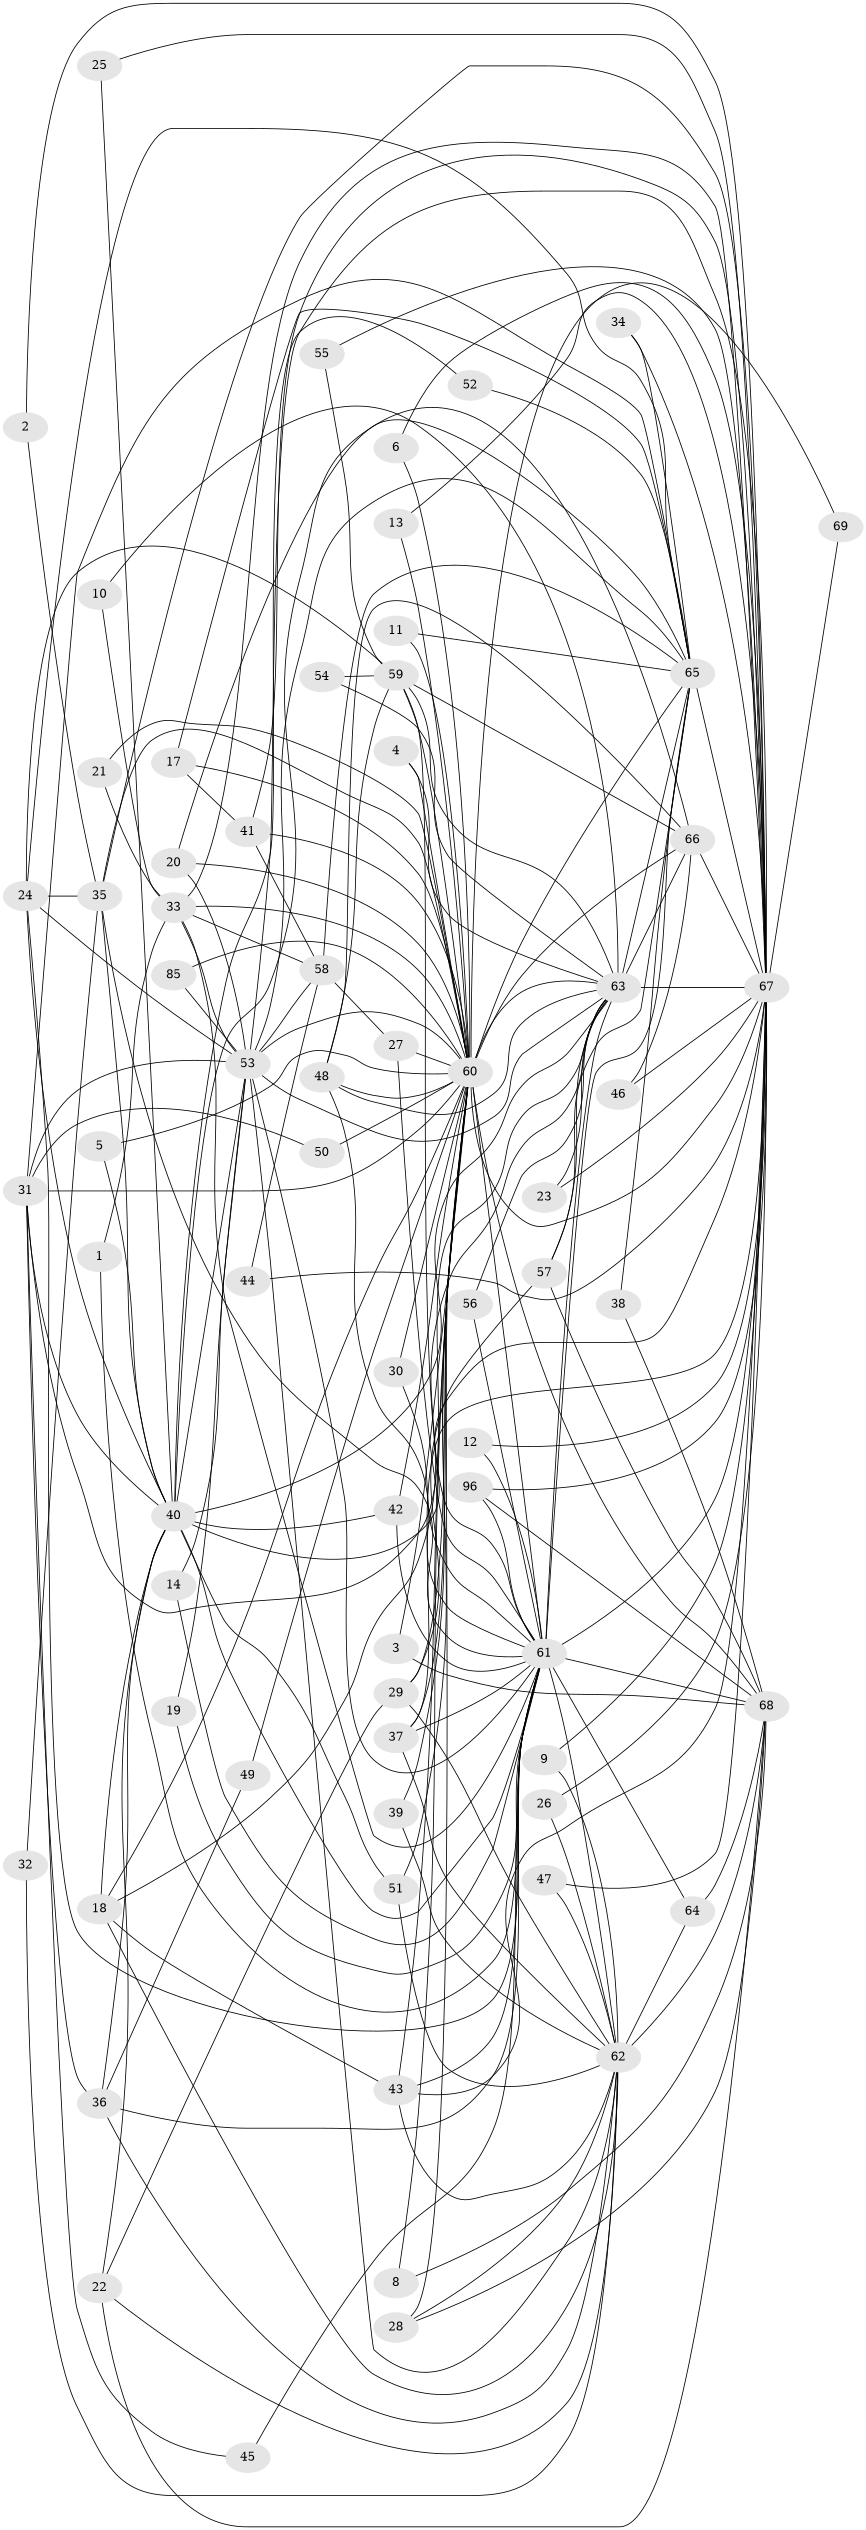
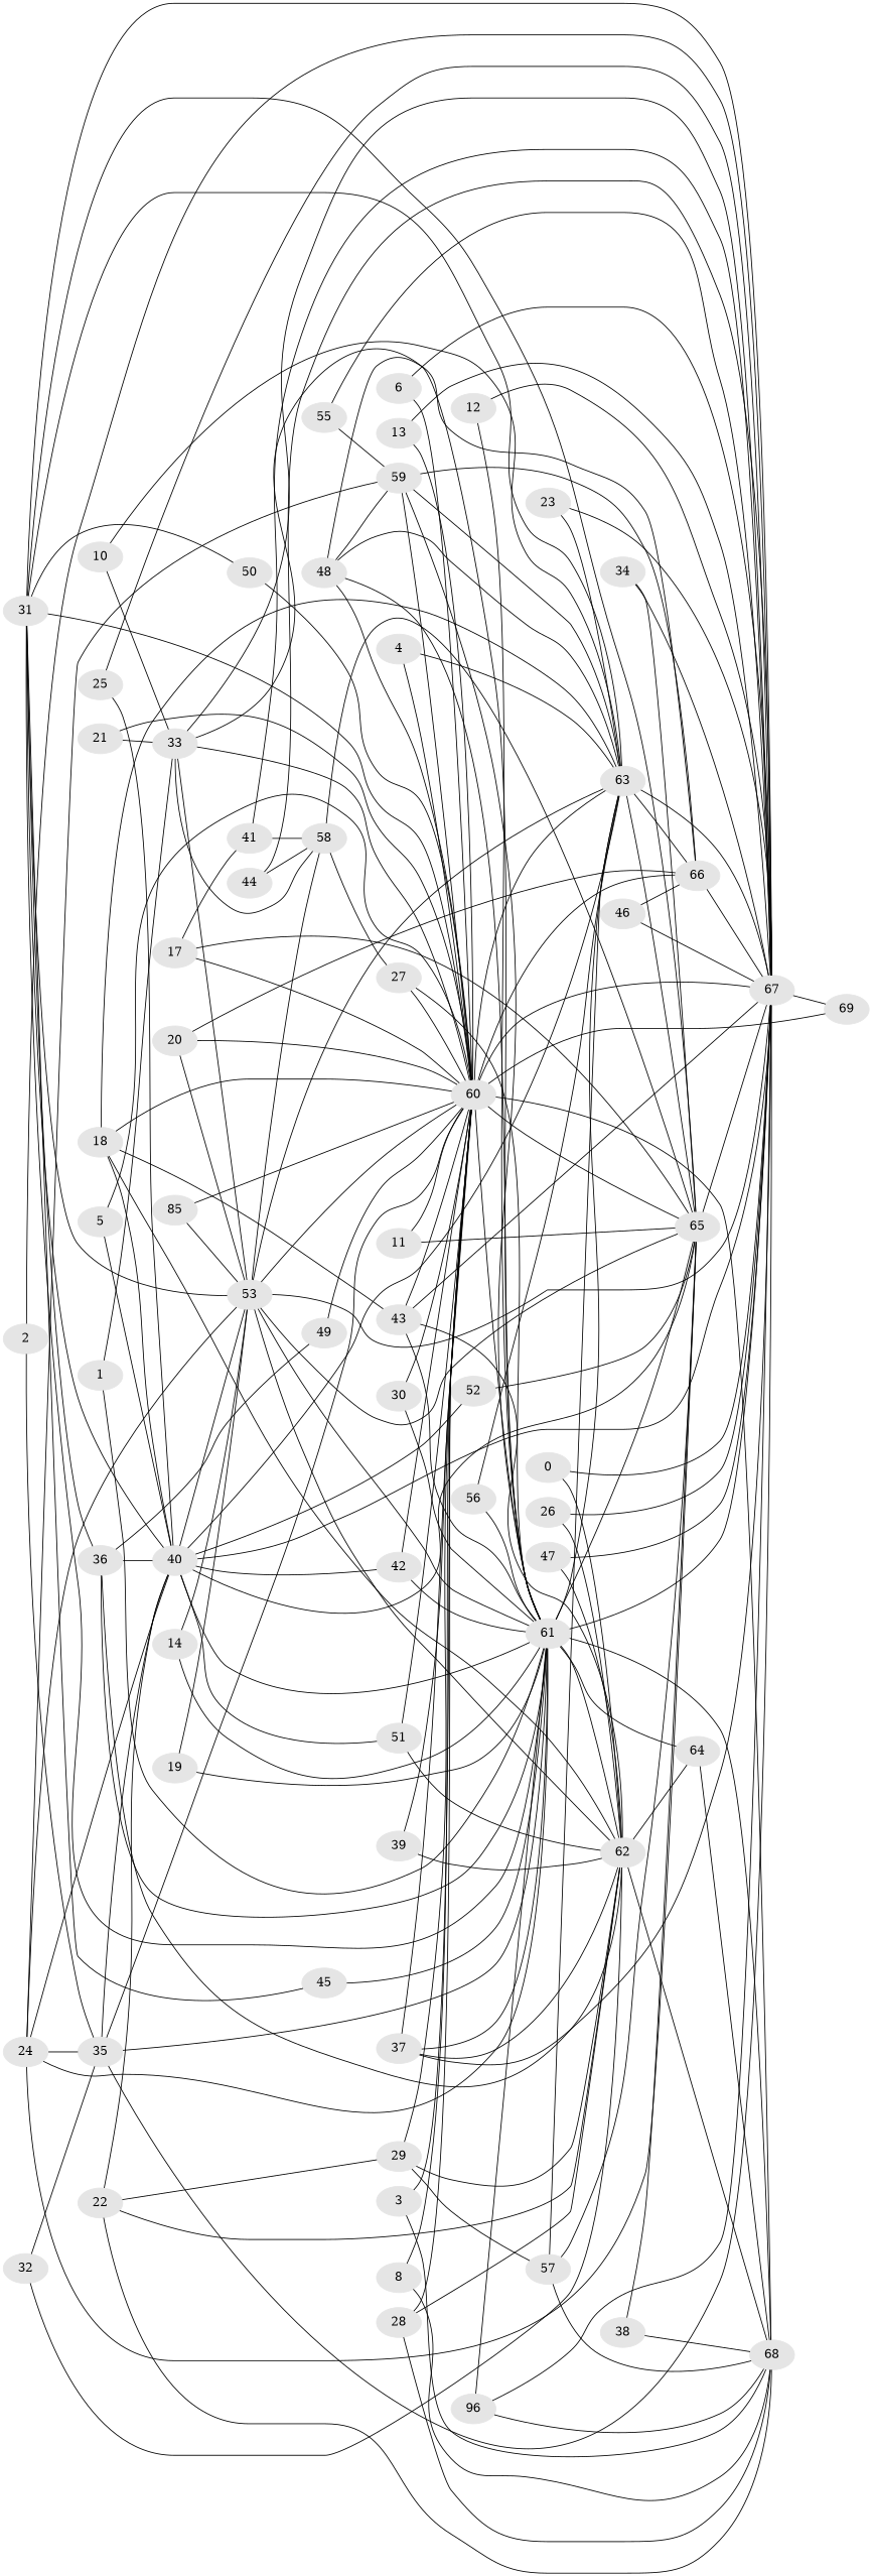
  graph {
    rankdir=LR
    node [color=gray90 style=filled]
    edge [weight=1.0]
    1
    33
    61
    67
    60
    53
    58
    68
    63
    62
    65
    64
    2
    35
    40
    69
    3
    66
    4
    5
    42
    51
    52
    6
    29
    57
    8
-   9
+   9 [label=0]
    10
    11
    12
    13
    14
    n34 [label=85]
    n35 [label=96]
    17
    41
    18
    43
    19
    20
    21
    22
    23
    24
    59
    25
    26
    27
    28
    30
    31
    36
    45
    50
    49
    32
    34
    37
    38
    39
    44
    46
    47
    48
-   54
    55
    56
    1 -- 33
    1 -- 61
    33 -- 61
    33 -- 67 [weight=2.0]
    33 -- 60
    33 -- 53
    33 -- 58
    61 -- 67 [weight=2.0]
    61 -- 68 [weight=2.0]
    61 -- 63 [weight=3.0]
    61 -- 62
    61 -- 65 [weight=2.0]
    61 -- 64 [weight=2.0]
    67 -- 69
    60 -- 61 [weight=2.0]
    60 -- 67 [weight=4.0]
    60 -- 68
    60 -- 63 [weight=3.0]
    60 -- 65 [weight=2.0]
    60 -- 69
    60 -- 66 [weight=2.0]
    53 -- 61
    53 -- 67 [weight=3.0]
    53 -- 60 [weight=3.0]
    53 -- 58
    53 -- 63
    53 -- 62
    53 -- 65
    58 -- 65
    58 -- 27
    63 -- 67 [weight=2.0]
    63 -- 65
    63 -- 66
    62 -- 68
    62 -- 64
    65 -- 67 [weight=2.0]
    64 -- 68
    2 -- 67
    2 -- 35
    35 -- 61
    35 -- 67
    35 -- 60
    35 -- 40
    40 -- 61
    40 -- 67 [weight=2.0]
    40 -- 53
    40 -- 63
    40 -- 65
    40 -- 42
    40 -- 51
    40 -- 52
    3 -- 60
    3 -- 68
    66 -- 67 [weight=2.0]
    4 -- 60
    4 -- 63
    5 -- 60
    5 -- 40
    42 -- 61
    42 -- 60
    51 -- 60 [weight=3.0]
    51 -- 62
    52 -- 65
    6 -- 67
    6 -- 60
    29 -- 60
    29 -- 62
    29 -- 57
    57 -- 68
    57 -- 63
    57 -- 65
    8 -- 60
    8 -- 68
    9 -- 67
    9 -- 62
    10 -- 33
    10 -- 63
    11 -- 60
    11 -- 65
    12 -- 61
    12 -- 67
    13 -- 67
    13 -- 60
    14 -- 61
    14 -- 53
    n34 -- 60
    n34 -- 53
    n35 -- 61
    n35 -- 67 [weight=2.0]
    n35 -- 68
    17 -- 60
    17 -- 65
    17 -- 41
    41 -- 67
-   41 -- 60
    41 -- 58
    18 -- 60
    18 -- 63
    18 -- 62
    18 -- 40
    18 -- 43
    43 -- 61
    43 -- 67
    43 -- 60
    43 -- 62
    19 -- 61
    19 -- 53
    20 -- 60
    20 -- 53
    20 -- 66
    21 -- 33
    21 -- 60
    22 -- 68
    22 -- 62
    22 -- 40
    22 -- 29
    23 -- 67
    23 -- 63
    24 -- 61
    24 -- 53
    24 -- 65 [weight=2.0]
    24 -- 35
    24 -- 40
    24 -- 59
    59 -- 61
    59 -- 60
    59 -- 63
    59 -- 66
    25 -- 67
    25 -- 40
    26 -- 67
    26 -- 62
    27 -- 61
    27 -- 60
    28 -- 60
    28 -- 68
    28 -- 62
    30 -- 61
    30 -- 60
+   31 -- 61 [weight=2.0]
+   31 -- 67 [weight=2.0]
    31 -- 60 [weight=3.0]
    31 -- 53
    31 -- 63
    31 -- 65
    31 -- 40
    31 -- 36
    31 -- 45
    31 -- 50
    36 -- 61
    36 -- 62
    36 -- 40
    36 -- 49
    45 -- 61
    50 -- 60
    49 -- 60
    32 -- 62
    32 -- 35
    34 -- 67 [weight=2.0]
    34 -- 65
    37 -- 61
    37 -- 67
    37 -- 60 [weight=3.0]
    37 -- 62
    38 -- 68
    38 -- 65
    39 -- 60
    39 -- 62
    44 -- 67
    44 -- 58
    46 -- 67
    46 -- 66
    47 -- 67
    47 -- 62
    48 -- 61
    48 -- 60
    48 -- 63
    48 -- 66
    48 -- 59
-   54 -- 63
-   54 -- 59
    55 -- 67
    55 -- 59
    56 -- 61
    56 -- 63
  }
